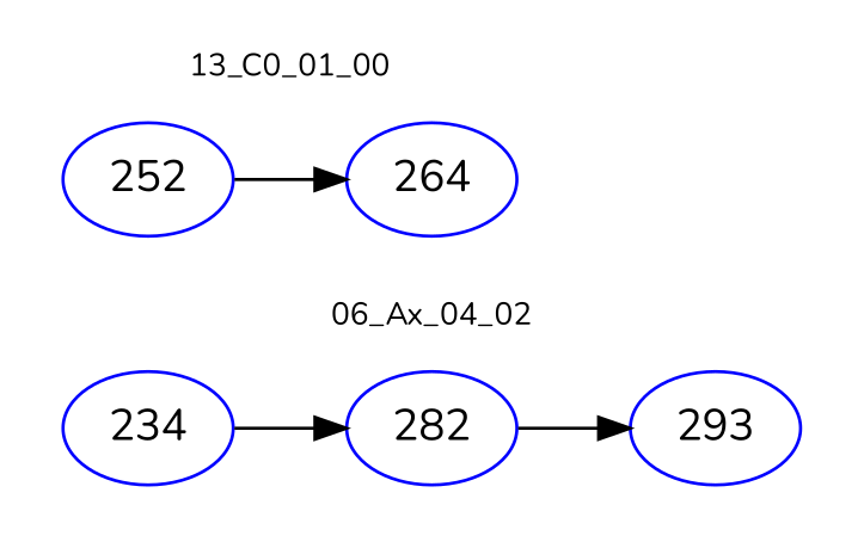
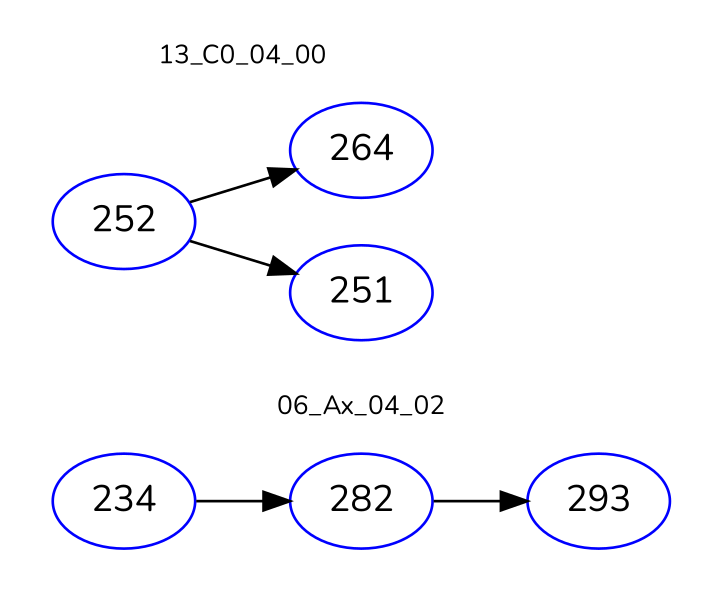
  digraph {
    fontname=Nunito
    rankdir=LR
    node [color=blue fontname=Nunito]
    edge [color=black fontname=Nunito]
    n1 [label=282]
    n2 [label=234]
    n3 [label=293]
    n4 [label=252]
+   n5 [label=251]
    n6 [label=264]
    subgraph cluster_1 {
      color=white
      fontsize=10
      label="06_Ax_04_02"
      n1
      n2
      n3
    }
    subgraph cluster_2 {
      color=white
      fontsize=10
-     label="13_C0_01_00"
+     label="13_C0_04_00"
      n4
+     n5
      n6
    }
    n1 -> n3
    n2 -> n1
+   n4 -> n5
    n4 -> n6
  }
